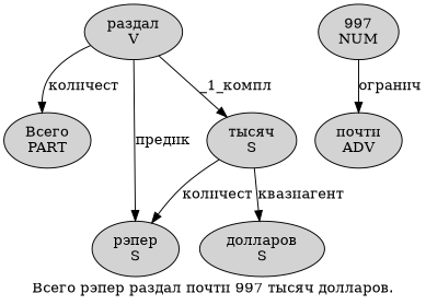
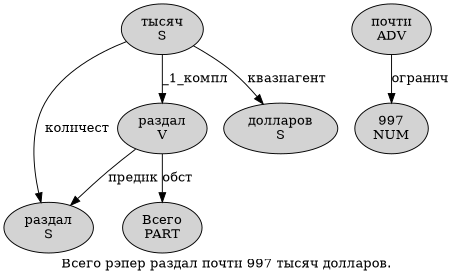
  digraph {
    label="Всего рэпер раздал почти 997 тысяч долларов."
    node [fillcolor=lightgray penwidth=1 shape=ellipse style=filled]
    n1 [label="Всего\nPART"]
-   n2 [label="рэпер\nS"]
+   n2 [label="раздал\nS"]
    n3 [label="раздал\nV"]
    n4 [label="тысяч\nS"]
    n5 [label="долларов\nS"]
    n6 [label="почти\nADV"]
    n7 [label="997\nNUM"]
-   n3 -> n1 [label="количест"]
+   n3 -> n1 [label="обст"]
    n3 -> n2 [label="предик"]
-   n3 -> n4 [label="_1_компл"]
+   n4 -> n3 [label="_1_компл"]
    n4 -> n2 [label="количест"]
    n4 -> n5 [label="квазиагент"]
-   n7 -> n6 [label="огранич"]
+   n6 -> n7 [label="огранич"]
  }
